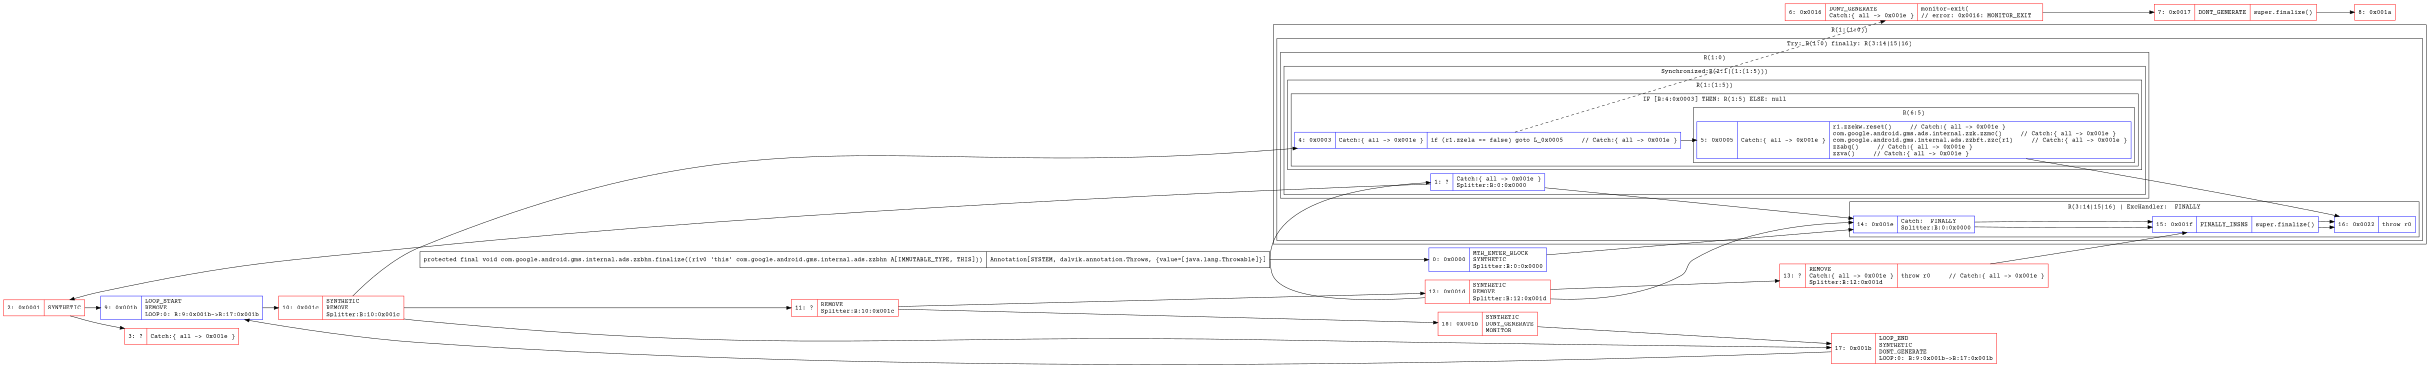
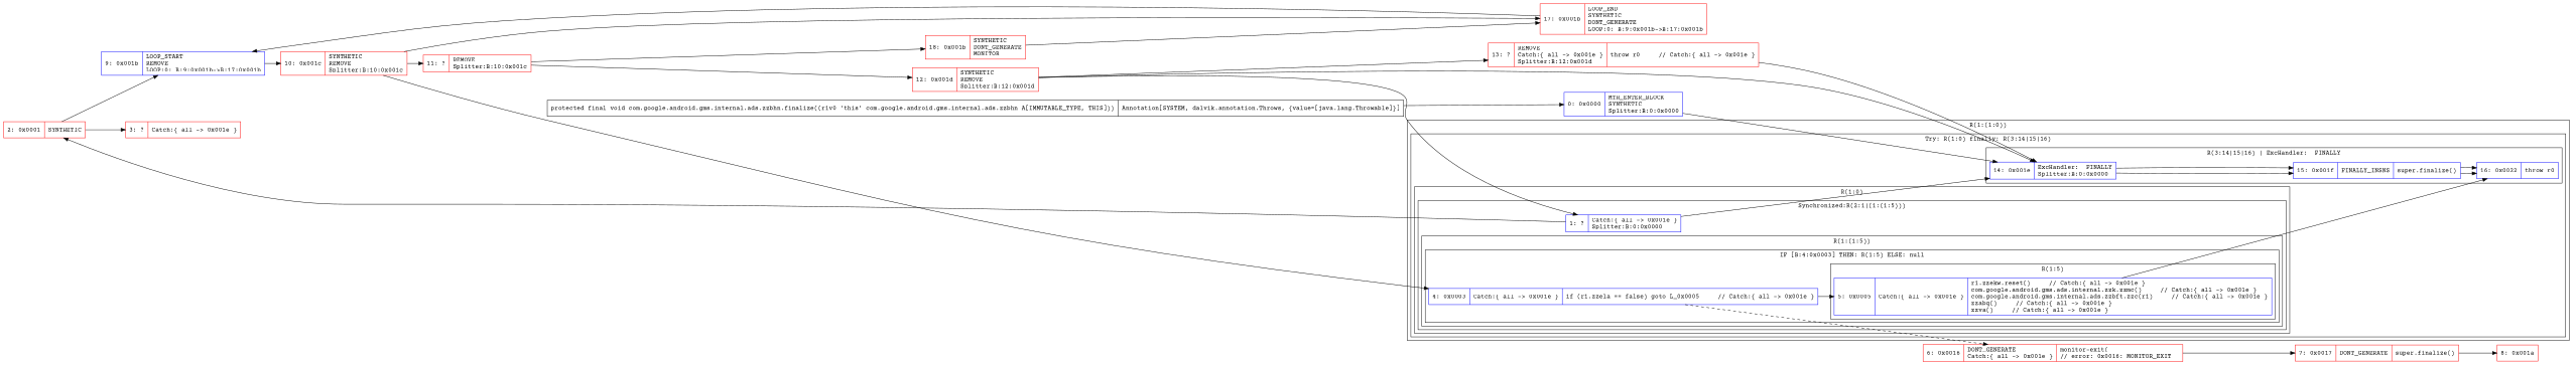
  digraph {
    fontname="Courier Prime"
    rankdir=LR
    node [color=red fontname="Courier Prime" shape=record]
    edge [fontname="Courier Prime"]
    n1 [color=blue label="{5\:\ 0x0005|Catch:\{ all \-\> 0x001e \}\l|r1.zzekw.reset()     \/\/ Catch:\{ all \-\> 0x001e \}\lcom.google.android.gms.ads.internal.zzk.zzmc()     \/\/ Catch:\{ all \-\> 0x001e \}\lcom.google.android.gms.internal.ads.zzbft.zzc(r1)     \/\/ Catch:\{ all \-\> 0x001e \}\lzzabq()     \/\/ Catch:\{ all \-\> 0x001e \}\lzzva()     \/\/ Catch:\{ all \-\> 0x001e \}\l}"]
    n2 [color=blue label="{4\:\ 0x0003|Catch:\{ all \-\> 0x001e \}\l|if (r1.zzela == false) goto L_0x0005     \/\/ Catch:\{ all \-\> 0x001e \}\l}"]
    n3 [color=blue label="{1\:\ ?|Catch:\{ all \-\> 0x001e \}\lSplitter:B:0:0x0000\l}"]
-   n4 [color=blue label="{14\:\ 0x001e|Catch:  FINALLY\lSplitter:B:0:0x0000\l}"]
+   n4 [color=blue label="{14\:\ 0x001e|ExcHandler:  FINALLY\lSplitter:B:0:0x0000\l}"]
    n5 [color=blue label="{15\:\ 0x001f|FINALLY_INSNS\l|super.finalize()\l}"]
    n6 [color=blue label="{16\:\ 0x0022|throw r0\l}"]
    n7 [label="{6\:\ 0x0016|DONT_GENERATE\lCatch:\{ all \-\> 0x001e \}\l|monitor\-exit(\l\/\/ error: 0x0016: MONITOR_EXIT  \l}"]
    n8 [label="{2\:\ 0x0001|SYNTHETIC\l}"]
    n9 [label="{3\:\ ?|Catch:\{ all \-\> 0x001e \}\l}"]
    n10 [color=blue label="{9\:\ 0x001b|LOOP_START\lREMOVE\lLOOP:0: B:9:0x001b\-\>B:17:0x001b\l}"]
    n11 [label="{7\:\ 0x0017|DONT_GENERATE\l|super.finalize()\l}"]
    n12 [color=blue label="{0\:\ 0x0000|MTH_ENTER_BLOCK\lSYNTHETIC\lSplitter:B:0:0x0000\l}"]
    n13 [label="{10\:\ 0x001c|SYNTHETIC\lREMOVE\lSplitter:B:10:0x001c\l}"]
    n14 [label="{8\:\ 0x001a}"]
    n15 [label="{11\:\ ?|REMOVE\lSplitter:B:10:0x001c\l}"]
    n16 [label="{17\:\ 0x001b|LOOP_END\lSYNTHETIC\lDONT_GENERATE\lLOOP:0: B:9:0x001b\-\>B:17:0x001b\l}"]
    n17 [label="{12\:\ 0x001d|SYNTHETIC\lREMOVE\lSplitter:B:12:0x001d\l}"]
    n18 [label="{18\:\ 0x001b|SYNTHETIC\lDONT_GENERATE\lMONITOR\l}"]
    n19 [label="{13\:\ ?|REMOVE\lCatch:\{ all \-\> 0x001e \}\lSplitter:B:12:0x001d\l|throw r0     \/\/ Catch:\{ all \-\> 0x001e \}\l}"]
    n20 [label="{protected final void com.google.android.gms.internal.ads.zzbhn.finalize((r1v0 'this' com.google.android.gms.internal.ads.zzbhn A[IMMUTABLE_TYPE, THIS]))  | Annotation[SYSTEM, dalvik.annotation.Throws, \{value=[java.lang.Throwable]\}]\l}" color=""]
    subgraph cluster_1 {
      label="R(1:(1:0))"
      subgraph cluster_2 {
        label="Try: R(1:0) finally: R(3:14|15|16)"
        subgraph cluster_3 {
          label="R(1:0)"
          subgraph cluster_4 {
            label="Synchronized:R(2:1|(1:(1:5)))"
            n3
            subgraph cluster_5 {
              label="R(1:(1:5))"
              subgraph cluster_6 {
                label="IF [B:4:0x0003] THEN: R(1:5) ELSE: null"
                n2
                subgraph cluster_7 {
-                 label="R(6:5)"
+                 label="R(1:5)"
                  n1
                }
              }
            }
          }
        }
        subgraph cluster_8 {
          label="R(3:14|15|16) | ExcHandler:  FINALLY\l"
          n4
          n5
          n6
        }
      }
    }
    subgraph cluster_9 {
      label="R(3:14|15|16) | ExcHandler:  FINALLY\l"
    }
    n1 -> n6
    n2 -> n1
    n2 -> n7 [style=dashed]
    n3 -> n4
    n3 -> n8
    n4 -> n5
    n4 -> n5
    n5 -> n6
    n5 -> n6
    n7 -> n11
    n8 -> n9
    n8 -> n10
    n10 -> n13
    n11 -> n14
    n12 -> n4
    n13 -> n2
    n13 -> n15
    n13 -> n16
    n15 -> n17
    n15 -> n18
    n16 -> n10
    n17 -> n3
    n17 -> n4
    n17 -> n19
    n18 -> n16
-   n19 -> n5
+   n19 -> n4
    n20 -> n12
  }
